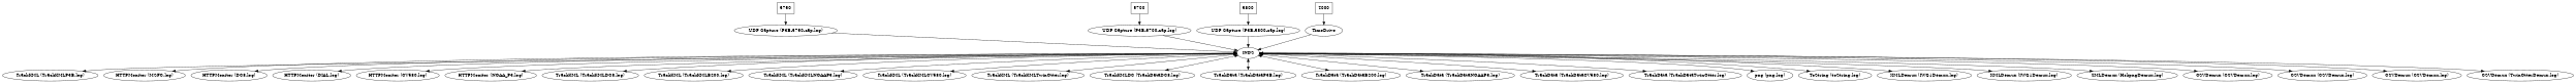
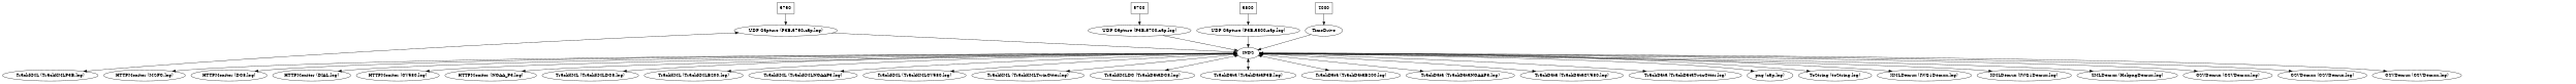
  digraph {
    edge [dir=both]
    n1 [label="HTTPMonitor (MSFC.log)"]
    n2 [label=INDS]
    n3 [label="HTTPMonitor (DC8.log)"]
    n4 [label="HTTPMonitor (DIAL.log)"]
    n5 [label="HTTPMonitor (CV580.log)"]
    n6 [label="HTTPMonitor (NOAA_P3.log)"]
    n7 [label="TrackKML (TrackKMLDC8.log)"]
    n8 [label="TrackKML (TrackKMLP3B.log)"]
    n9 [label="TrackKML (TrackKMLB200.log)"]
    n10 [label="TrackKML (TrackKMLNOAAP3.log)"]
    n11 [label="TrackKML (TrackKMLCV580.log)"]
    n12 [label="TrackKML (TrackKMLTwinOtter.log)"]
    n13 [label="TrackKMLDC (TrackDataDC8.log)"]
    n14 [label="TrackData (TrackDataP3B.log)"]
    n15 [label="TrackData (TrackDataB200.log)"]
    n16 [label="TrackData (TrackDataNOAAP3.log)"]
    n17 [label="TrackData (TrackDataCV580.log)"]
    n18 [label="TrackData (TrackDataTwinOtter.log)"]
-   n19 [label="png (png.log)"]
+   n19 [label="png (cap.log)"]
    n20 [label="ToString (toString.log)"]
    n21 [label="XMLDemux (IWG1Demux.log)"]
    n22 [label="XMLDemux (IWG1Demux.log)"]
    n23 [label="XMLDemux (HskpngDemux.log)"]
    n24 [label="CSVDemux (CSVDemux.log)"]
    n25 [label="CSVDemux (CSVDemux.log)"]
    n26 [label="CSVDemux (CSVDemux.log)"]
-   n27 [label="CSVDemux (TwinOtterDemux.log)"]
    n28 [label=5700 shape=box]
    n29 [label="UDP Capture (P3B-5700-cap.log)"]
    n30 [label=5750 shape=box]
    n31 [label="UDP Capture (P3B-5750-cap.log)"]
    n32 [label=5800 shape=box]
    n33 [label="UDP Capture (P3B-5800-cap.log)"]
    n34 [label=4000 shape=box]
    n35 [label=TimeDrive]
    n2 -> n1 [dir=""]
    n2 -> n3 [dir=""]
    n2 -> n4 [dir=""]
    n2 -> n5 [dir=""]
    n2 -> n6 [dir=""]
    n2 -> n7
-   n2 -> n8
+   n31 -> n8
    n2 -> n9
    n2 -> n10
    n2 -> n11
    n2 -> n12
    n2 -> n13
    n2 -> n14
    n2 -> n15
    n2 -> n16
    n2 -> n17
    n2 -> n18
    n2 -> n19
    n2 -> n20
    n2 -> n21
    n2 -> n22
    n2 -> n23
    n2 -> n24
    n2 -> n25
    n2 -> n26
-   n2 -> n27
    n28 -> n29 [dir=""]
    n29 -> n2 [dir=""]
    n30 -> n31 [dir=""]
    n31 -> n2 [dir=""]
    n32 -> n33 [dir=""]
    n33 -> n2 [dir=""]
    n34 -> n35 [dir=""]
    n35 -> n2 [dir=""]
  }
